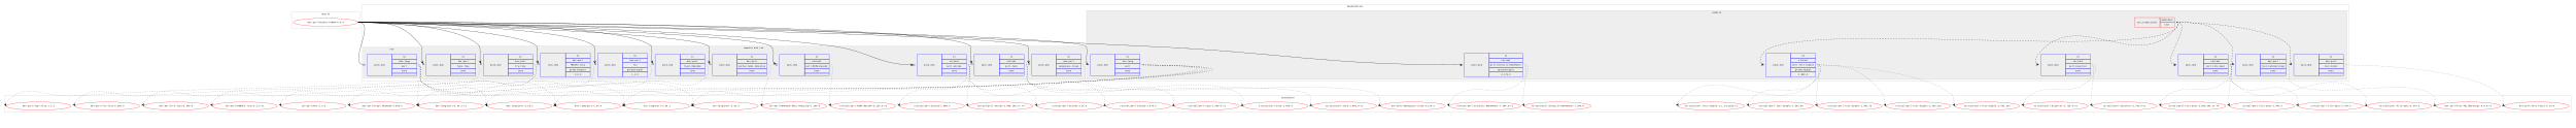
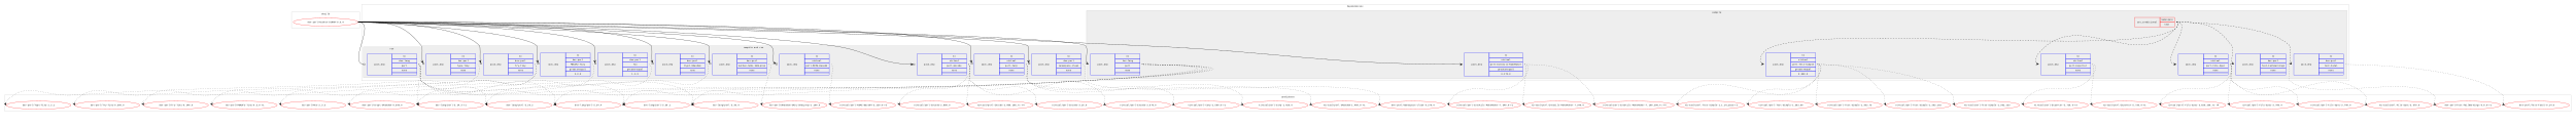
  digraph {
    compound=true
    concentrate=true
    fontname="Liberation Mono"
    fontsize=10
    newrank=true
    rankdir=TB
    ranksep=1.5
    node [color=red fontname="Liberation Mono" fontsize=10]
    edge [arrowhead=vee fontname="Liberation Mono" headport=w style=dotted tailport=e weight=100]
    n1 [label="dev-perl/Authen-SCRAM-0.9.0" width=4]
    n2 [color=blue label=<<TABLE BORDER="0" CELLBORDER="1" CELLSPACING="0" CELLPADDING="4" WIDTH="220"><TR><TD ROWSPAN="6" CELLPADDING="30">pack_dep</TD></TR><TR><TD WIDTH="110">no</TD></TR><TR><TD>virtual</TD></TR><TR><TD>perl-Exporter</TD></TR><TR><TD>none</TD></TR><TR><TD></TD></TR></TABLE>> shape=none]
    n3 [color=blue label=<<TABLE BORDER="0" CELLBORDER="1" CELLSPACING="0" CELLPADDING="4" WIDTH="220"><TR><TD ROWSPAN="6" CELLPADDING="30">pack_dep</TD></TR><TR><TD WIDTH="110">no</TD></TR><TR><TD>virtual</TD></TR><TR><TD>perl-File-Spec</TD></TR><TR><TD>none</TD></TR><TR><TD></TD></TR></TABLE>> shape=none]
    n4 [color=blue label=<<TABLE BORDER="0" CELLBORDER="1" CELLSPACING="0" CELLPADDING="4" WIDTH="220"><TR><TD ROWSPAN="6" CELLPADDING="30">pack_dep</TD></TR><TR><TD WIDTH="110">no</TD></TR><TR><TD>dev-perl</TD></TR><TR><TD>Test-FailWarnings</TD></TR><TR><TD>none</TD></TR><TR><TD></TD></TR></TABLE>> shape=none]
    n5 [color=blue label=<<TABLE BORDER="0" CELLBORDER="1" CELLSPACING="0" CELLPADDING="4" WIDTH="220"><TR><TD ROWSPAN="6" CELLPADDING="30">pack_dep</TD></TR><TR><TD WIDTH="110">no</TD></TR><TR><TD>dev-perl</TD></TR><TR><TD>Test-Fatal</TD></TR><TR><TD>none</TD></TR><TR><TD></TD></TR></TABLE>> shape=none]
    n6 [color=blue label=<<TABLE BORDER="0" CELLBORDER="1" CELLSPACING="0" CELLPADDING="4" WIDTH="220"><TR><TD ROWSPAN="6" CELLPADDING="30">pack_dep</TD></TR><TR><TD WIDTH="110">no</TD></TR><TR><TD>virtual</TD></TR><TR><TD>perl-Test-Simple</TD></TR><TR><TD>greaterequal</TD></TR><TR><TD>0.960.0</TD></TR></TABLE>> shape=none]
    n7 [label=<<TABLE BORDER="0" CELLBORDER="1" CELLSPACING="0" CELLPADDING="4"><TR><TD ROWSPAN="3" CELLPADDING="10">use_conditional</TD></TR><TR><TD>namespace</TD></TR><TR><TD>test</TD></TR></TABLE>> shape=none]
    n8 [color=blue label=<<TABLE BORDER="0" CELLBORDER="1" CELLSPACING="0" CELLPADDING="4" WIDTH="220"><TR><TD ROWSPAN="6" CELLPADDING="30">pack_dep</TD></TR><TR><TD WIDTH="110">no</TD></TR><TR><TD>dev-lang</TD></TR><TR><TD>perl</TD></TR><TR><TD>none</TD></TR><TR><TD></TD></TR></TABLE>> shape=none]
    n9 [color=blue label=<<TABLE BORDER="0" CELLBORDER="1" CELLSPACING="0" CELLPADDING="4" WIDTH="220"><TR><TD ROWSPAN="6" CELLPADDING="30">pack_dep</TD></TR><TR><TD WIDTH="110">no</TD></TR><TR><TD>virtual</TD></TR><TR><TD>perl-ExtUtils-MakeMaker</TD></TR><TR><TD>greaterequal</TD></TR><TR><TD>6.170.0</TD></TR></TABLE>> shape=none]
    n10 [color=blue label=<<TABLE BORDER="0" CELLBORDER="1" CELLSPACING="0" CELLPADDING="4" WIDTH="220"><TR><TD ROWSPAN="6" CELLPADDING="30">pack_dep</TD></TR><TR><TD WIDTH="110">no</TD></TR><TR><TD>dev-perl</TD></TR><TR><TD>Authen-SASL-SASLprep</TD></TR><TR><TD>none</TD></TR><TR><TD></TD></TR></TABLE>> shape=none]
    n11 [color=blue label=<<TABLE BORDER="0" CELLBORDER="1" CELLSPACING="0" CELLPADDING="4" WIDTH="220"><TR><TD ROWSPAN="6" CELLPADDING="30">pack_dep</TD></TR><TR><TD WIDTH="110">no</TD></TR><TR><TD>dev-perl</TD></TR><TR><TD>Crypt-URandom</TD></TR><TR><TD>none</TD></TR><TR><TD></TD></TR></TABLE>> shape=none]
    n12 [color=blue label=<<TABLE BORDER="0" CELLBORDER="1" CELLSPACING="0" CELLPADDING="4" WIDTH="220"><TR><TD ROWSPAN="6" CELLPADDING="30">pack_dep</TD></TR><TR><TD WIDTH="110">no</TD></TR><TR><TD>dev-perl</TD></TR><TR><TD>Moo</TD></TR><TR><TD>greaterequal</TD></TR><TR><TD>1.1.0</TD></TR></TABLE>> shape=none]
    n13 [color=blue label=<<TABLE BORDER="0" CELLBORDER="1" CELLSPACING="0" CELLPADDING="4" WIDTH="220"><TR><TD ROWSPAN="6" CELLPADDING="30">pack_dep</TD></TR><TR><TD WIDTH="110">no</TD></TR><TR><TD>dev-perl</TD></TR><TR><TD>PBKDF2-Tiny</TD></TR><TR><TD>greaterequal</TD></TR><TR><TD>0.3.0</TD></TR></TABLE>> shape=none]
    n14 [color=blue label=<<TABLE BORDER="0" CELLBORDER="1" CELLSPACING="0" CELLPADDING="4" WIDTH="220"><TR><TD ROWSPAN="6" CELLPADDING="30">pack_dep</TD></TR><TR><TD WIDTH="110">no</TD></TR><TR><TD>dev-perl</TD></TR><TR><TD>Try-Tiny</TD></TR><TR><TD>none</TD></TR><TR><TD></TD></TR></TABLE>> shape=none]
    n15 [color=blue label=<<TABLE BORDER="0" CELLBORDER="1" CELLSPACING="0" CELLPADDING="4" WIDTH="220"><TR><TD ROWSPAN="6" CELLPADDING="30">pack_dep</TD></TR><TR><TD WIDTH="110">no</TD></TR><TR><TD>dev-perl</TD></TR><TR><TD>Type-Tiny</TD></TR><TR><TD>none</TD></TR><TR><TD></TD></TR></TABLE>> shape=none]
    n16 [color=blue label=<<TABLE BORDER="0" CELLBORDER="1" CELLSPACING="0" CELLPADDING="4" WIDTH="220"><TR><TD ROWSPAN="6" CELLPADDING="30">pack_dep</TD></TR><TR><TD WIDTH="110">no</TD></TR><TR><TD>dev-perl</TD></TR><TR><TD>namespace-clean</TD></TR><TR><TD>none</TD></TR><TR><TD></TD></TR></TABLE>> shape=none]
    n17 [color=blue label=<<TABLE BORDER="0" CELLBORDER="1" CELLSPACING="0" CELLPADDING="4" WIDTH="220"><TR><TD ROWSPAN="6" CELLPADDING="30">pack_dep</TD></TR><TR><TD WIDTH="110">no</TD></TR><TR><TD>virtual</TD></TR><TR><TD>perl-Carp</TD></TR><TR><TD>none</TD></TR><TR><TD></TD></TR></TABLE>> shape=none]
    n18 [color=blue label=<<TABLE BORDER="0" CELLBORDER="1" CELLSPACING="0" CELLPADDING="4" WIDTH="220"><TR><TD ROWSPAN="6" CELLPADDING="30">pack_dep</TD></TR><TR><TD WIDTH="110">no</TD></TR><TR><TD>virtual</TD></TR><TR><TD>perl-Encode</TD></TR><TR><TD>none</TD></TR><TR><TD></TD></TR></TABLE>> shape=none]
    n19 [color=blue label=<<TABLE BORDER="0" CELLBORDER="1" CELLSPACING="0" CELLPADDING="4" WIDTH="220"><TR><TD ROWSPAN="6" CELLPADDING="30">pack_dep</TD></TR><TR><TD WIDTH="110">no</TD></TR><TR><TD>virtual</TD></TR><TR><TD>perl-MIME-Base64</TD></TR><TR><TD>none</TD></TR><TR><TD></TD></TR></TABLE>> shape=none]
    n20 [color=blue label=<<TABLE BORDER="0" CELLBORDER="1" CELLSPACING="0" CELLPADDING="4" WIDTH="220"><TR><TD ROWSPAN="6" CELLPADDING="30">pack_dep</TD></TR><TR><TD WIDTH="110">no</TD></TR><TR><TD>dev-lang</TD></TR><TR><TD>perl</TD></TR><TR><TD>none</TD></TR><TR><TD></TD></TR></TABLE>> shape=none]
    n21 [label="virtual/perl-Exporter-5.720.0-r3" width=4]
    n22 [label="virtual/perl-Exporter-5.730.0-r1" width=4]
    n23 [label="virtual/perl-File-Spec-3.630.100_rc-r4" width=4]
    n24 [label="virtual/perl-File-Spec-3.670.0" width=4]
    n25 [label="virtual/perl-File-Spec-3.740.0" width=4]
    n26 [label="virtual/perl-File-Spec-3.780.0" width=4]
    n27 [label="dev-perl/Test-FailWarnings-0.8.0-r1" width=4]
    n28 [label="dev-perl/Test-Fatal-0.14.0" width=4]
    n29 [label="virtual/perl-Test-Simple-1.1.14_p522-r2" width=4]
    n30 [label="virtual/perl-Test-Simple-1.302.133" width=4]
    n31 [label="virtual/perl-Test-Simple-1.302.162" width=4]
    n32 [label="virtual/perl-Test-Simple-1.302.73" width=4]
    n33 [label="virtual/perl-Test-Simple-1.302.96" width=4]
    n34 [label="dev-lang/perl-5.24.3-r1" width=4]
    n35 [label="dev-lang/perl-5.24.4" width=4]
    n36 [label="dev-lang/perl-5.26.2" width=4]
    n37 [label="dev-lang/perl-5.30.0" width=4]
    n38 [label="dev-lang/perl-5.30.1" width=4]
+   n39 [label="virtual/perl-ExtUtils-MakeMaker-7.100.200_rc-r4" width=4]
    n40 [label="virtual/perl-ExtUtils-MakeMaker-7.240.0" width=4]
    n41 [label="virtual/perl-ExtUtils-MakeMaker-7.340.0-r1" width=4]
    n42 [label="dev-perl/URandom-SASL-SASLprep-1.100.0" width=4]
    n43 [label="dev-perl/Crypt-URandom-0.360.0" width=4]
    n44 [label="dev-perl/Moo-2.3.3" width=4]
    n45 [label="dev-perl/PBKDF2-Tiny-0.5.0-r1" width=4]
    n46 [label="dev-perl/Try-Tiny-0.240.0" width=4]
    n47 [label="dev-perl/Try-Tiny-0.300.0" width=4]
    n48 [label="dev-perl/Type-Tiny-1.2.1" width=4]
    n49 [label="dev-perl/namespace-clean-0.270.0" width=4]
-   n50 [label="virtual/perl-Carp-1.400.0-r1" width=4]
+   n50 [label="virtual/perl-URandom-1.400.0-r1" width=4]
    n51 [label="virtual/perl-Carp-1.420.0" width=4]
    n52 [label="virtual/perl-Carp-1.500.0-r1" width=4]
    n53 [label="virtual/perl-Encode-2.800.100_rc-r4" width=4]
    n54 [label="virtual/perl-Encode-2.880.0" width=4]
    n55 [label="virtual/perl-Encode-2.970.0" width=4]
    n56 [label="virtual/perl-Encode-3.16.0" width=4]
    n57 [label="virtual/perl-MIME-Base64-3.150.0-r5" width=4]
    subgraph cluster_1 {
      color=gray
      label=<<i>ebuild</i>>
      rank=same
      n1
    }
    subgraph cluster_2 {
      color=gray
      label=<<i>dependencies</i>>
      subgraph cluster_3 {
        color=gray
        fillcolor="#eeeeee"
        label=<<i>compile</i>>
        style=filled
        subgraph sub_4 {
          color=gray
          fillcolor="#eeeeee"
          label=<<i>compile</i>>
          style=filled
          n7
          subgraph sub_5 {
            color=gray
            fillcolor="#eeeeee"
            label=<<i>compile</i>>
            style=filled
            n2
          }
          subgraph sub_6 {
            color=gray
            fillcolor="#eeeeee"
            label=<<i>compile</i>>
            style=filled
            n3
          }
          subgraph sub_7 {
            color=gray
            fillcolor="#eeeeee"
            label=<<i>compile</i>>
            style=filled
            n4
          }
          subgraph sub_8 {
            color=gray
            fillcolor="#eeeeee"
            label=<<i>compile</i>>
            style=filled
            n5
          }
          subgraph sub_9 {
            color=gray
            fillcolor="#eeeeee"
            label=<<i>compile</i>>
            style=filled
            n6
          }
        }
        subgraph sub_10 {
          color=gray
          fillcolor="#eeeeee"
          label=<<i>compile</i>>
          style=filled
          n8
        }
        subgraph sub_11 {
          color=gray
          fillcolor="#eeeeee"
          label=<<i>compile</i>>
          style=filled
          n9
        }
      }
      subgraph cluster_12 {
        color=gray
        fillcolor="#eeeeee"
        label=<<i>compile and run</i>>
        style=filled
        subgraph sub_13 {
          color=gray
          fillcolor="#eeeeee"
          label=<<i>compile and run</i>>
          style=filled
          n10
        }
        subgraph sub_14 {
          color=gray
          fillcolor="#eeeeee"
          label=<<i>compile and run</i>>
          style=filled
          n11
        }
        subgraph sub_15 {
          color=gray
          fillcolor="#eeeeee"
          label=<<i>compile and run</i>>
          style=filled
          n12
        }
        subgraph sub_16 {
          color=gray
          fillcolor="#eeeeee"
          label=<<i>compile and run</i>>
          style=filled
          n13
        }
        subgraph sub_17 {
          color=gray
          fillcolor="#eeeeee"
          label=<<i>compile and run</i>>
          style=filled
          n14
        }
        subgraph sub_18 {
          color=gray
          fillcolor="#eeeeee"
          label=<<i>compile and run</i>>
          style=filled
          n15
        }
        subgraph sub_19 {
          color=gray
          fillcolor="#eeeeee"
          label=<<i>compile and run</i>>
          style=filled
          n16
        }
        subgraph sub_20 {
          color=gray
          fillcolor="#eeeeee"
          label=<<i>compile and run</i>>
          style=filled
          n17
        }
        subgraph sub_21 {
          color=gray
          fillcolor="#eeeeee"
          label=<<i>compile and run</i>>
          style=filled
          n18
        }
        subgraph sub_22 {
          color=gray
          fillcolor="#eeeeee"
          label=<<i>compile and run</i>>
          style=filled
          n19
        }
      }
      subgraph cluster_23 {
        color=gray
        fillcolor="#eeeeee"
        label=<<i>run</i>>
        style=filled
        subgraph sub_24 {
          color=gray
          fillcolor="#eeeeee"
          label=<<i>run</i>>
          style=filled
          n20
        }
      }
    }
    subgraph cluster_25 {
      color=gray
      label=<<i>candidates</i>>
      rank=same
      subgraph sub_26 {
        color=black
        label=<<i>candidates</i>>
        nodesep=1
        rank=same
        n21
        n22
      }
      subgraph sub_27 {
        color=black
        label=<<i>candidates</i>>
        nodesep=1
        rank=same
        n23
        n24
        n25
        n26
      }
      subgraph sub_28 {
        color=black
        label=<<i>candidates</i>>
        nodesep=1
        rank=same
        n27
      }
      subgraph sub_29 {
        color=black
        label=<<i>candidates</i>>
        nodesep=1
        rank=same
        n28
      }
      subgraph sub_30 {
        color=black
        label=<<i>candidates</i>>
        nodesep=1
        rank=same
        n29
        n30
        n31
        n32
        n33
      }
      subgraph sub_31 {
        color=black
        label=<<i>candidates</i>>
        nodesep=1
        rank=same
        n34
        n35
        n36
        n37
        n38
      }
      subgraph sub_32 {
        color=black
        label=<<i>candidates</i>>
        nodesep=1
        rank=same
+       n39
        n40
        n41
      }
      subgraph sub_33 {
        color=black
        label=<<i>candidates</i>>
        nodesep=1
        rank=same
        n42
      }
      subgraph sub_34 {
        color=black
        label=<<i>candidates</i>>
        nodesep=1
        rank=same
        n43
      }
      subgraph sub_35 {
        color=black
        label=<<i>candidates</i>>
        nodesep=1
        rank=same
        n44
      }
      subgraph sub_36 {
        color=black
        label=<<i>candidates</i>>
        nodesep=1
        rank=same
        n45
      }
      subgraph sub_37 {
        color=black
        label=<<i>candidates</i>>
        nodesep=1
        rank=same
        n46
        n47
      }
      subgraph sub_38 {
        color=black
        label=<<i>candidates</i>>
        nodesep=1
        rank=same
        n48
      }
      subgraph sub_39 {
        color=black
        label=<<i>candidates</i>>
        nodesep=1
        rank=same
        n49
      }
      subgraph sub_40 {
        color=black
        label=<<i>candidates</i>>
        nodesep=1
        rank=same
        n50
        n51
        n52
      }
      subgraph sub_41 {
        color=black
        label=<<i>candidates</i>>
        nodesep=1
        rank=same
        n53
        n54
        n55
        n56
      }
      subgraph sub_42 {
        color=black
        label=<<i>candidates</i>>
        nodesep=1
        rank=same
        n57
      }
      subgraph sub_43 {
        color=black
        label=<<i>candidates</i>>
        nodesep=1
        rank=same
        n34
        n35
        n36
        n37
        n38
      }
    }
    n1 -> n8 [style=solid weight=20]
    n1 -> n9 [style=solid weight=20]
    n1 -> n10 [arrowhead=odotvee style=solid weight=20]
    n1 -> n11 [arrowhead=odotvee style=solid weight=20]
    n1 -> n12 [arrowhead=odotvee style=solid weight=20]
    n1 -> n13 [arrowhead=odotvee style=solid weight=20]
    n1 -> n14 [arrowhead=odotvee style=solid weight=20]
    n1 -> n15 [arrowhead=odotvee style=solid weight=20]
    n1 -> n16 [arrowhead=odotvee style=solid weight=20]
    n1 -> n17 [arrowhead=odotvee style=solid weight=20]
    n1 -> n18 [arrowhead=odotvee style=solid weight=20]
    n1 -> n19 [arrowhead=odotvee style=solid weight=20]
    n1 -> n20 [arrowhead=odot style=solid weight=20]
    n2 -> n21
    n2 -> n22
    n3 -> n23
    n3 -> n24
    n3 -> n25
    n3 -> n26
    n4 -> n27
    n5 -> n28
    n6 -> n29
    n6 -> n30
    n6 -> n31
    n6 -> n32
    n6 -> n33
    n7 -> n2 [style=dashed weight=20]
    n7 -> n3 [style=dashed weight=20]
    n7 -> n4 [style=dashed weight=20]
    n7 -> n5 [style=dashed weight=20]
    n7 -> n6 [style=dashed weight=20]
    n8 -> n34
    n8 -> n35
    n8 -> n36
    n8 -> n37
    n8 -> n38
+   n9 -> n39
    n9 -> n40
    n9 -> n41
    n10 -> n42
    n11 -> n43
    n12 -> n44
    n13 -> n45
    n14 -> n46
    n14 -> n47
    n15 -> n48
    n16 -> n49
    n17 -> n50
    n17 -> n51
    n17 -> n52
    n18 -> n53
    n18 -> n54
    n18 -> n55
    n18 -> n56
    n19 -> n57
    n20 -> n34
    n20 -> n35
    n20 -> n36
    n20 -> n37
    n20 -> n38
  }
